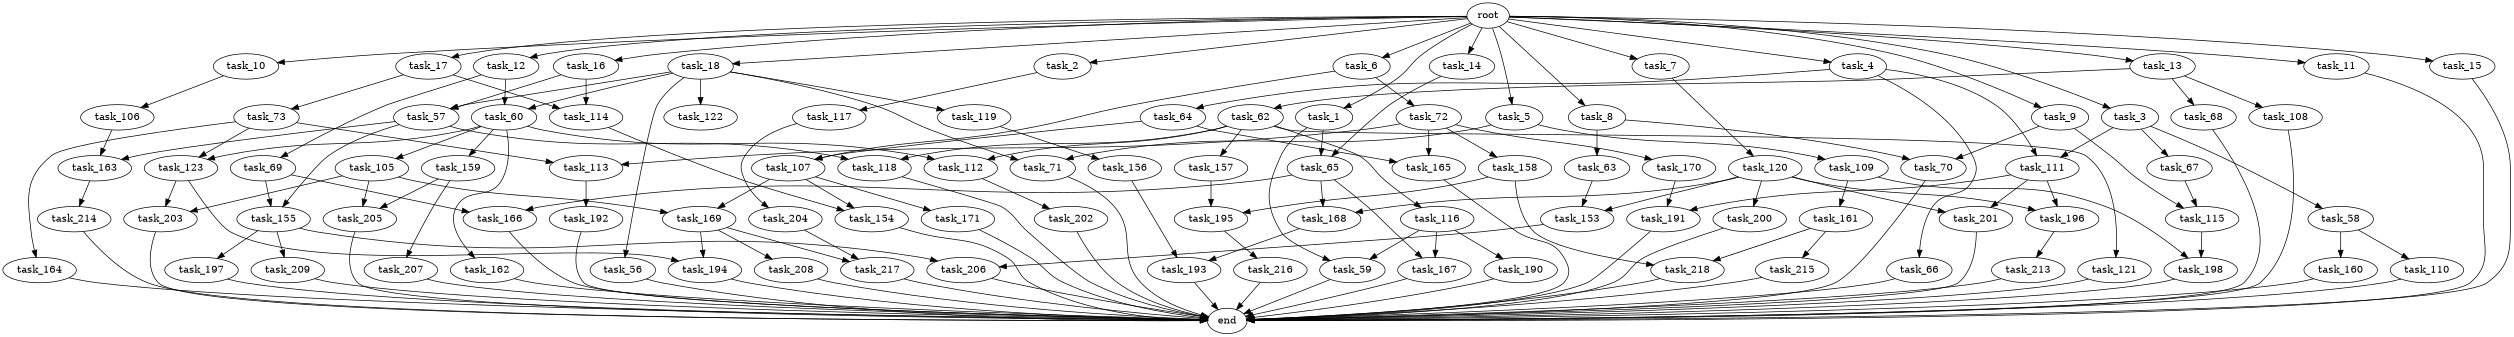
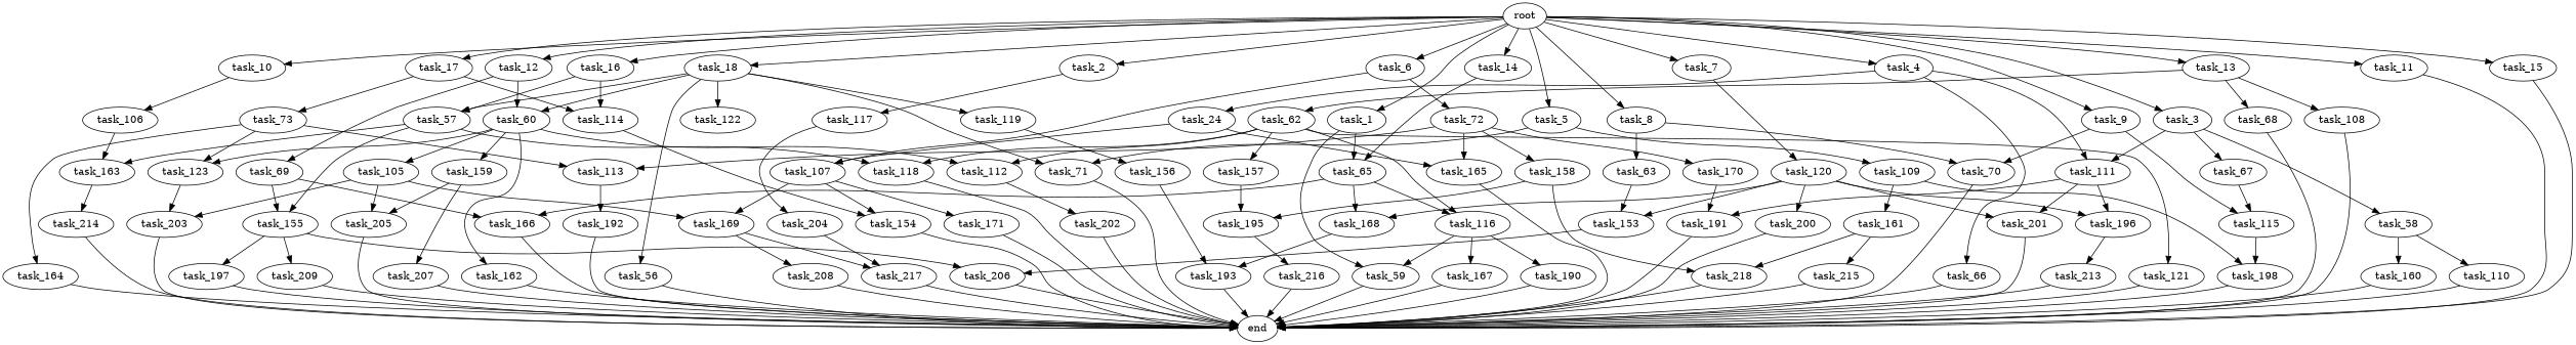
  digraph {
    task_207
    end
    task_192
    task_16
    task_57
    task_114
    task_155
    task_163
    task_118
    task_154
    task_206
    task_209
    task_197
    task_214
    task_168
    task_193
    task_115
    task_198
    task_158
    task_218
    task_195
    task_216
    task_12
    task_69
    task_60
    task_166
    task_162
    task_112
    task_123
    task_159
    task_105
    task_190
    task_119
    task_156
    task_13
    task_68
    task_62
    task_108
    task_157
    task_121
    task_116
    task_110
    task_113
    task_111
    task_191
    task_196
    task_201
    task_213
    task_58
    task_160
    task_117
    task_204
    task_217
    task_202
    task_59
    task_167
    task_8
    task_63
    task_70
    task_153
    task_1
    task_65
    task_203
-   task_194
    task_6
    task_72
    task_107
    task_165
    task_170
    task_169
    task_171
    task_200
    task_5
    task_71
    task_109
    task_161
    root
    task_7
    task_11
    task_4
    task_10
    task_14
    task_18
    task_15
    task_3
    task_9
    task_2
    task_17
    task_120
    task_66
-   task_64
+   task_64 [label=task_24]
    task_106
    task_122
    task_56
    task_67
    task_73
    task_205
    task_215
    task_208
    task_164
    task_207 -> end
    task_192 -> end
    task_16 -> task_57
    task_16 -> task_114
    task_57 -> task_155
    task_57 -> task_163
    task_57 -> task_118
    task_114 -> task_154
    task_155 -> task_206
    task_155 -> task_209
    task_155 -> task_197
    task_163 -> task_214
    task_118 -> end
    task_154 -> end
    task_206 -> end
    task_209 -> end
    task_197 -> end
    task_214 -> end
    task_168 -> task_193
    task_193 -> end
    task_115 -> task_198
    task_198 -> end
    task_158 -> task_218
    task_158 -> task_195
    task_218 -> end
    task_195 -> task_216
    task_216 -> end
    task_12 -> task_69
    task_12 -> task_60
    task_69 -> task_155
    task_69 -> task_166
    task_60 -> task_162
    task_60 -> task_112
    task_60 -> task_123
    task_60 -> task_159
    task_60 -> task_105
    task_166 -> end
    task_162 -> end
    task_112 -> task_202
    task_123 -> task_203
-   task_123 -> task_194
    task_159 -> task_207
    task_159 -> task_205
    task_105 -> task_203
    task_105 -> task_169
    task_105 -> task_205
    task_190 -> end
    task_119 -> task_156
    task_156 -> task_193
    task_13 -> task_68
    task_13 -> task_62
    task_13 -> task_108
    task_68 -> end
    task_62 -> task_118
    task_62 -> task_112
    task_62 -> task_157
    task_62 -> task_121
    task_62 -> task_116
    task_108 -> end
    task_157 -> task_195
    task_121 -> end
    task_116 -> task_190
    task_116 -> task_59
    task_116 -> task_167
    task_110 -> end
    task_113 -> task_192
    task_111 -> task_191
    task_111 -> task_196
    task_111 -> task_201
    task_191 -> end
    task_196 -> task_213
    task_201 -> end
    task_213 -> end
    task_58 -> task_110
    task_58 -> task_160
    task_160 -> end
    task_117 -> task_204
    task_204 -> task_217
    task_217 -> end
    task_202 -> end
    task_59 -> end
    task_167 -> end
    task_8 -> task_63
    task_8 -> task_70
    task_63 -> task_153
    task_70 -> end
    task_153 -> task_206
    task_1 -> task_59
    task_1 -> task_65
    task_65 -> task_168
    task_65 -> task_166
-   task_65 -> task_167
+   task_65 -> task_116
    task_203 -> end
-   task_194 -> end
    task_6 -> task_72
    task_6 -> task_107
    task_72 -> task_158
    task_72 -> task_113
    task_72 -> task_165
    task_72 -> task_170
    task_107 -> task_154
    task_107 -> task_169
    task_107 -> task_171
    task_165 -> end
    task_170 -> task_191
    task_169 -> task_217
-   task_169 -> task_194
    task_169 -> task_208
    task_171 -> end
    task_200 -> end
    task_5 -> task_71
    task_5 -> task_109
    task_71 -> end
    task_109 -> task_198
    task_109 -> task_161
    task_161 -> task_218
    task_161 -> task_215
    root -> task_16
    root -> task_12
    root -> task_13
    root -> task_8
    root -> task_1
    root -> task_6
    root -> task_5
    root -> task_7
    root -> task_11
    root -> task_4
    root -> task_10
    root -> task_14
    root -> task_18
    root -> task_15
    root -> task_3
    root -> task_9
    root -> task_2
    root -> task_17
    task_7 -> task_120
    task_11 -> end
    task_4 -> task_111
    task_4 -> task_66
    task_4 -> task_64
    task_10 -> task_106
    task_14 -> task_65
    task_18 -> task_57
    task_18 -> task_60
    task_18 -> task_119
    task_18 -> task_71
    task_18 -> task_122
    task_18 -> task_56
    task_15 -> end
    task_3 -> task_111
    task_3 -> task_58
    task_3 -> task_67
    task_9 -> task_115
    task_9 -> task_70
    task_2 -> task_117
    task_17 -> task_114
    task_17 -> task_73
    task_120 -> task_168
    task_120 -> task_196
    task_120 -> task_201
    task_120 -> task_153
    task_120 -> task_200
    task_66 -> end
    task_64 -> task_107
    task_64 -> task_165
    task_106 -> task_163
    task_56 -> end
    task_67 -> task_115
    task_73 -> task_123
    task_73 -> task_113
    task_73 -> task_164
    task_205 -> end
    task_215 -> end
    task_208 -> end
    task_164 -> end
  }
